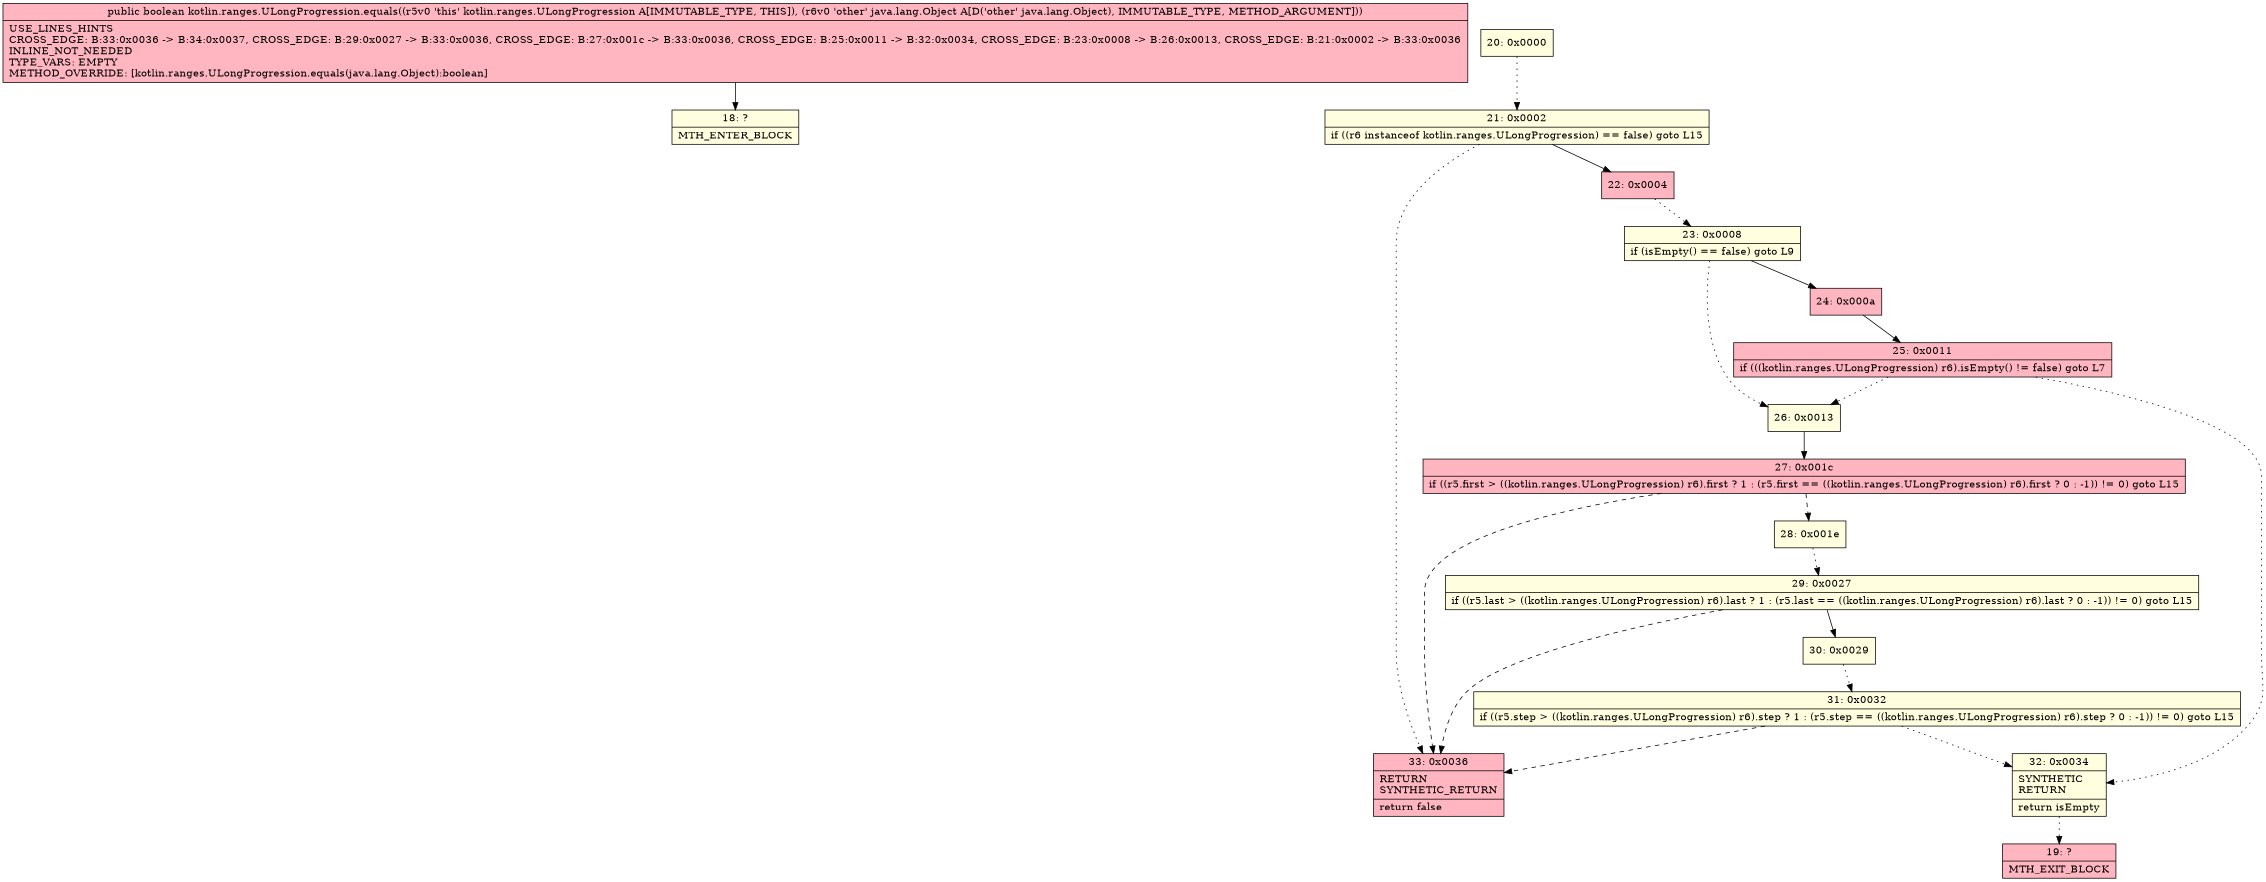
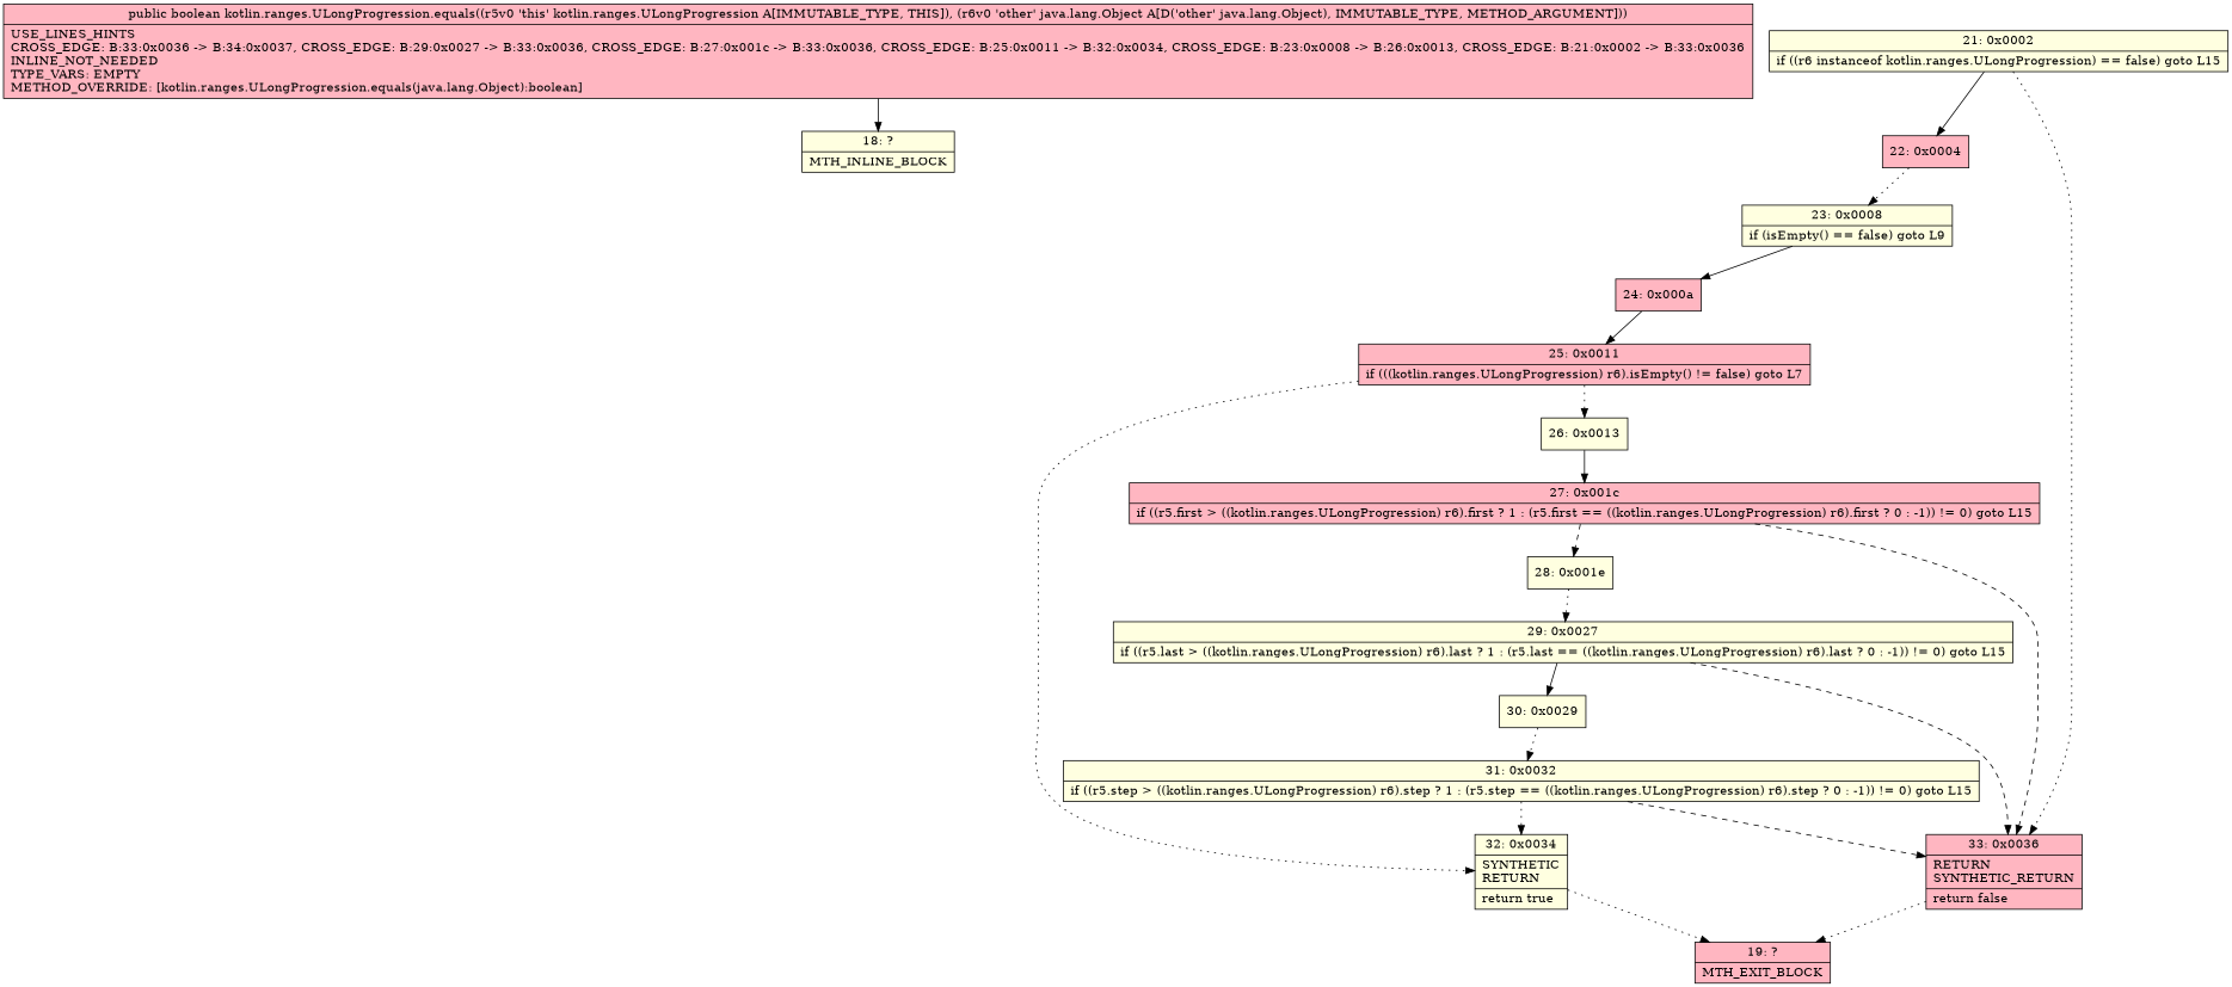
  digraph {
    node [fillcolor=lightyellow shape=record style=filled]
    edge [style=dotted]
-   n1 [label="{18\:\ ?|MTH_ENTER_BLOCK\l}"]
-   n2 [label="{20\:\ 0x0000}"]
+   n1 [label="{18\:\ ?|MTH_INLINE_BLOCK\l}"]
    n3 [label="{21\:\ 0x0002|if ((r6 instanceof kotlin.ranges.ULongProgression) == false) goto L15\l}"]
    n4 [fillcolor=lightpink label="{22\:\ 0x0004}"]
    n5 [fillcolor=lightpink label="{33\:\ 0x0036|RETURN\lSYNTHETIC_RETURN\l|return false\l}"]
    n6 [label="{23\:\ 0x0008|if (isEmpty() == false) goto L9\l}"]
    n7 [fillcolor=lightpink label="{19\:\ ?|MTH_EXIT_BLOCK\l}"]
    n8 [fillcolor=lightpink label="{24\:\ 0x000a}"]
    n9 [label="{26\:\ 0x0013}"]
    n10 [fillcolor=lightpink label="{25\:\ 0x0011|if (((kotlin.ranges.ULongProgression) r6).isEmpty() != false) goto L7\l}"]
    n11 [fillcolor=lightpink label="{27\:\ 0x001c|if ((r5.first \> ((kotlin.ranges.ULongProgression) r6).first ? 1 : (r5.first == ((kotlin.ranges.ULongProgression) r6).first ? 0 : \-1)) != 0) goto L15\l}"]
-   n12 [label="{32\:\ 0x0034|SYNTHETIC\lRETURN\l|return isEmpty\l}"]
+   n12 [label="{32\:\ 0x0034|SYNTHETIC\lRETURN\l|return true\l}"]
    n13 [label="{28\:\ 0x001e}"]
    n14 [label="{29\:\ 0x0027|if ((r5.last \> ((kotlin.ranges.ULongProgression) r6).last ? 1 : (r5.last == ((kotlin.ranges.ULongProgression) r6).last ? 0 : \-1)) != 0) goto L15\l}"]
    n15 [label="{30\:\ 0x0029}"]
    n16 [label="{31\:\ 0x0032|if ((r5.step \> ((kotlin.ranges.ULongProgression) r6).step ? 1 : (r5.step == ((kotlin.ranges.ULongProgression) r6).step ? 0 : \-1)) != 0) goto L15\l}"]
    n17 [fillcolor=lightpink label="{public boolean kotlin.ranges.ULongProgression.equals((r5v0 'this' kotlin.ranges.ULongProgression A[IMMUTABLE_TYPE, THIS]), (r6v0 'other' java.lang.Object A[D('other' java.lang.Object), IMMUTABLE_TYPE, METHOD_ARGUMENT]))  | USE_LINES_HINTS\lCROSS_EDGE: B:33:0x0036 \-\> B:34:0x0037, CROSS_EDGE: B:29:0x0027 \-\> B:33:0x0036, CROSS_EDGE: B:27:0x001c \-\> B:33:0x0036, CROSS_EDGE: B:25:0x0011 \-\> B:32:0x0034, CROSS_EDGE: B:23:0x0008 \-\> B:26:0x0013, CROSS_EDGE: B:21:0x0002 \-\> B:33:0x0036\lINLINE_NOT_NEEDED\lTYPE_VARS: EMPTY\lMETHOD_OVERRIDE: [kotlin.ranges.ULongProgression.equals(java.lang.Object):boolean]\l}"]
-   n2 -> n3
    n3 -> n4 [style=solid]
    n3 -> n5
    n4 -> n6
+   n5 -> n7
    n6 -> n8 [style=solid]
-   n6 -> n9
    n8 -> n10 [style=solid]
    n9 -> n11 [style=solid]
    n10 -> n9
    n10 -> n12
    n11 -> n5 [style=dashed]
    n11 -> n13 [style=dashed]
    n12 -> n7
    n13 -> n14
    n14 -> n5 [style=dashed]
    n14 -> n15 [style=solid]
    n15 -> n16
    n16 -> n5 [style=dashed]
    n16 -> n12
    n17 -> n1 [style=solid]
  }
